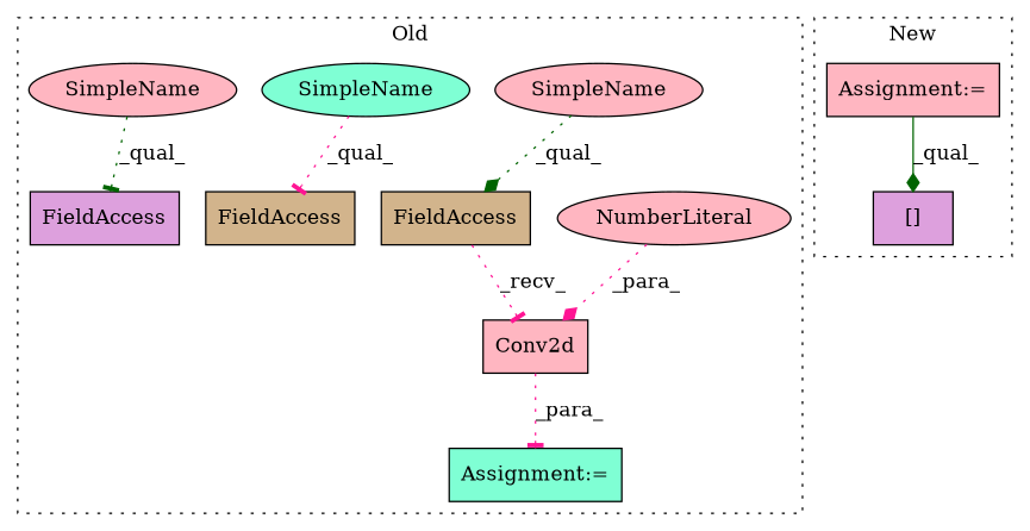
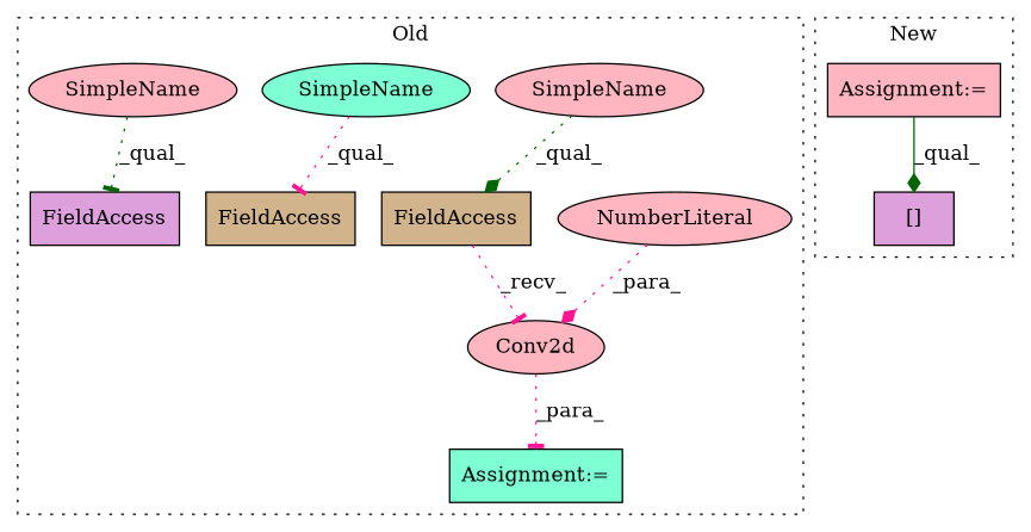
  digraph {
    node [a=22 l=8 s=256 shape=box style=filled fillcolor=lightpink]
    edge [color=deeppink style=dotted arrowhead=tee]
-   n1 [a=32 l="7,1" label=Conv2d s="265,294"]
+   n1 [a=32 l="7,1" label=Conv2d s="265,294" shape=ellipse]
    n2 [a=34 l=1 label=NumberLiteral s=289 shape=ellipse]
    n3 [label=FieldAccess fillcolor=tan]
    n4 [label=FieldAccess s=296 fillcolor=tan]
    n5 [label=FieldAccess s=364 fillcolor=plum]
    n6 [a=7 l=1 label="Assignment:=" s=496 fillcolor=aquamarine]
    n7 [a=42 l=5 label=SimpleName shape=ellipse]
    n8 [a=42 l=5 label=SimpleName s=296 shape=ellipse fillcolor=aquamarine]
    n9 [a=42 l=5 label=SimpleName s=364 shape=ellipse]
    n10 [a=2 l="11,1" label="[]" s="496,528" fillcolor=plum]
    n11 [a=7 l=4 label="Assignment:=" s=301]
    subgraph cluster_1 {
      label=Old
      style=dotted
      n1
      n2
      n3
      n4
      n5
      n6
      n7
      n8
      n9
    }
    subgraph cluster_2 {
      label=New
      style=dotted
      n10
      n11
    }
    n1 -> n6 [label=_para_]
    n2 -> n1 [label=_para_ arrowhead=diamond]
    n3 -> n1 [label=_recv_]
    n7 -> n3 [label=_qual_ color=darkgreen arrowhead=diamond]
    n8 -> n4 [label=_qual_]
    n9 -> n5 [label=_qual_ color=darkgreen]
    n11 -> n10 [label=_qual_ color=darkgreen style=solid arrowhead=diamond]
  }
